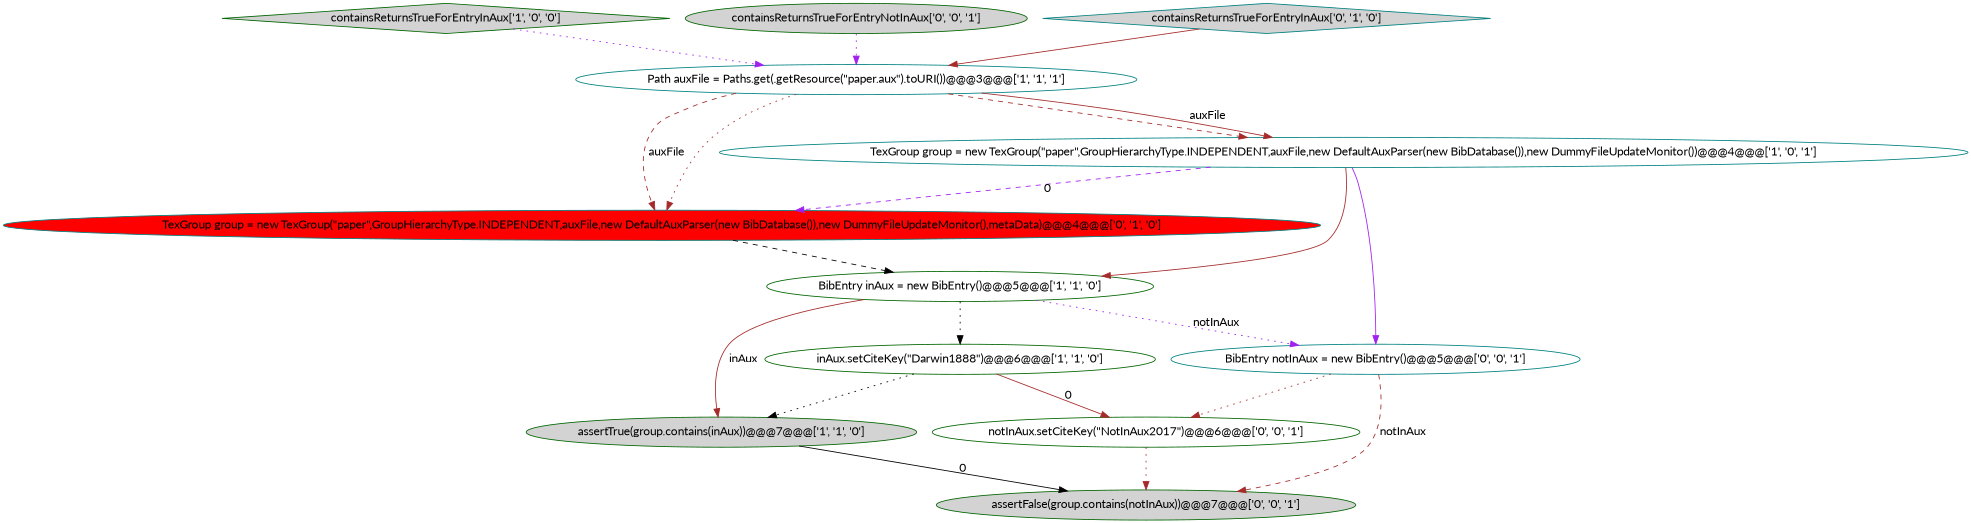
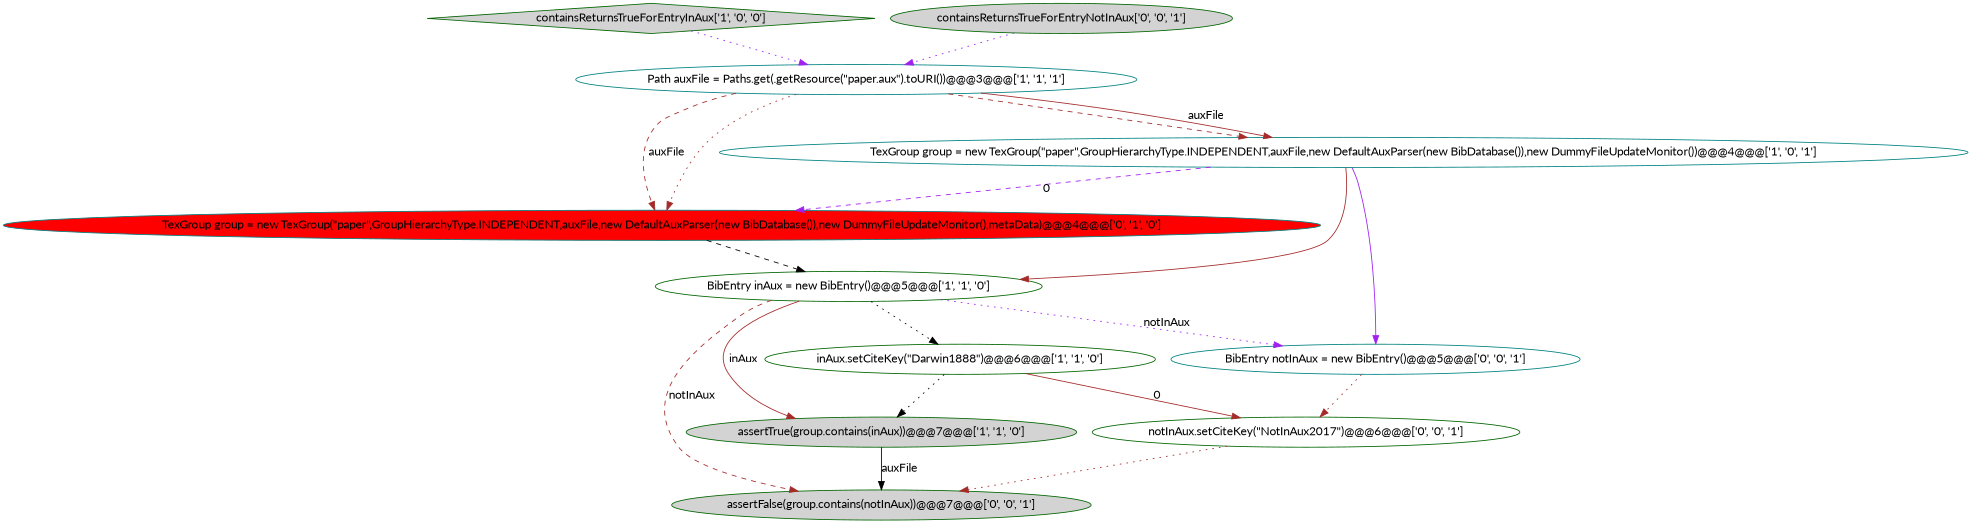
  digraph {
    fontname=Lato
    node [color=darkgreen fillcolor=white fontname=Lato shape=ellipse style=filled]
    edge [color=brown fontname=Lato style=dotted]
    n1 [label="inAux.setCiteKey(\"Darwin1888\")@@@6@@@['1', '1', '0']"]
    n2 [fillcolor=lightgray label="assertTrue(group.contains(inAux))@@@7@@@['1', '1', '0']"]
    n3 [label="notInAux.setCiteKey(\"NotInAux2017\")@@@6@@@['0', '0', '1']"]
    n4 [fillcolor=lightgray label="assertFalse(group.contains(notInAux))@@@7@@@['0', '0', '1']"]
    n5 [fillcolor=lightgray label="containsReturnsTrueForEntryInAux['1', '0', '0']" shape=diamond]
    n6 [color=teal label="Path auxFile = Paths.get(.getResource(\"paper.aux\").toURI())@@@3@@@['1', '1', '1']"]
    n7 [color=teal label="TexGroup group = new TexGroup(\"paper\",GroupHierarchyType.INDEPENDENT,auxFile,new DefaultAuxParser(new BibDatabase()),new DummyFileUpdateMonitor())@@@4@@@['1', '0', '1']"]
    n8 [color=teal fillcolor=red label="TexGroup group = new TexGroup(\"paper\",GroupHierarchyType.INDEPENDENT,auxFile,new DefaultAuxParser(new BibDatabase()),new DummyFileUpdateMonitor(),metaData)@@@4@@@['0', '1', '0']"]
    n9 [fillcolor=lightgray label="containsReturnsTrueForEntryNotInAux['0', '0', '1']"]
    n10 [label="BibEntry inAux = new BibEntry()@@@5@@@['1', '1', '0']"]
    n11 [color=teal label="BibEntry notInAux = new BibEntry()@@@5@@@['0', '0', '1']"]
-   n12 [color=teal fillcolor=lightgray label="containsReturnsTrueForEntryInAux['0', '1', '0']" shape=diamond]
    n1 -> n2 [color=black]
    n1 -> n3 [label=0 style=solid]
-   n2 -> n4 [color=black label=0 style=solid]
+   n2 -> n4 [color=black label=auxFile style=solid]
    n3 -> n4
    n5 -> n6 [color=purple]
    n6 -> n7 [style=dashed]
    n6 -> n7 [label=auxFile style=solid]
    n6 -> n8 [label=auxFile style=dashed]
    n6 -> n8
    n7 -> n8 [color=purple label=0 style=dashed]
    n7 -> n10 [style=solid]
    n7 -> n11 [color=purple style=solid]
    n8 -> n10 [color=black style=dashed]
    n9 -> n6 [color=purple]
    n10 -> n1 [color=black]
    n10 -> n2 [label=inAux style=solid]
    n10 -> n11 [color=purple label=notInAux]
    n11 -> n3
-   n11 -> n4 [label=notInAux style=dashed]
-   n12 -> n6 [style=solid]
+   n10 -> n4 [label=notInAux style=dashed]
  }
